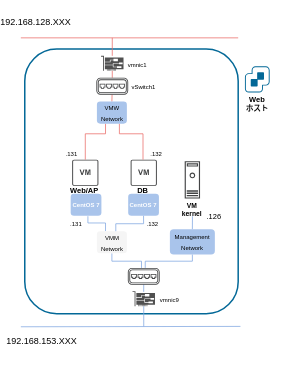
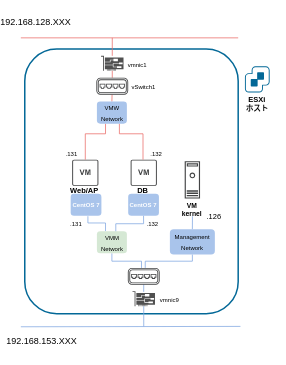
  <mxCell id="0" />
  <mxCell id="1" parent="0" />
  <mxCell id="2" value="" style="endArrow=none;html=1;strokeColor=#EA6B66;" parent="1" edge="1"><mxGeometry width="50" height="50" relative="1" as="geometry"><mxPoint x="20" y="50" as="sourcePoint" /><mxPoint x="310" y="50" as="targetPoint" /></mxGeometry></mxCell>
  <mxCell id="3" value="" style="endArrow=none;html=1;strokeColor=#7EA6E0;" parent="1" edge="1"><mxGeometry width="50" height="50" relative="1" as="geometry"><mxPoint x="20" y="435.5" as="sourcePoint" /><mxPoint x="313" y="435" as="targetPoint" /></mxGeometry></mxCell>
  <mxCell id="4" value="" style="rounded=1;whiteSpace=wrap;html=1;fillColor=none;strokeColor=#036897;strokeWidth=2;" parent="1" vertex="1"><mxGeometry x="25.25" y="65" width="284.75" height="353" as="geometry" /></mxCell>
  <mxCell id="5" value="" style="endArrow=none;html=1;strokeColor=#EA6B66;" parent="1" source="28" edge="1"><mxGeometry width="50" height="50" relative="1" as="geometry"><mxPoint x="142" y="140" as="sourcePoint" /><mxPoint x="142" y="50" as="targetPoint" /></mxGeometry></mxCell>
  <mxCell id="6" value="192.168.128.XXX" style="text;html=1;strokeColor=none;fillColor=none;align=center;verticalAlign=middle;whiteSpace=wrap;rounded=0;" parent="1" vertex="1"><mxGeometry x="20" y="20" width="40" height="20" as="geometry" /></mxCell>
  <mxCell id="7" value="192.168.153.XXX" style="text;html=1;strokeColor=none;fillColor=none;align=center;verticalAlign=middle;whiteSpace=wrap;rounded=0;" parent="1" vertex="1"><mxGeometry x="28" y="445" width="40" height="20" as="geometry" /></mxCell>
  <mxCell id="8" value=".126" style="text;html=1;strokeColor=none;fillColor=none;align=center;verticalAlign=middle;whiteSpace=wrap;rounded=0;fontSize=10;" parent="1" vertex="1"><mxGeometry x="258.25" y="278" width="40" height="20" as="geometry" /></mxCell>
  <mxCell id="9" value="" style="pointerEvents=1;shadow=0;dashed=0;html=1;strokeColor=none;fillColor=#434445;aspect=fixed;labelPosition=center;verticalLabelPosition=bottom;verticalAlign=top;align=center;outlineConnect=0;shape=mxgraph.vvd.machine;" parent="1" vertex="1"><mxGeometry x="238.62" y="214.5" width="20.5" height="50" as="geometry" /></mxCell>
  <mxCell id="10" value="" style="pointerEvents=1;shadow=0;dashed=0;html=1;strokeColor=none;fillColor=#434445;aspect=fixed;labelPosition=center;verticalLabelPosition=bottom;verticalAlign=top;align=center;outlineConnect=0;shape=mxgraph.vvd.virtual_machine;direction=south;rotation=-90;" parent="1" vertex="1"><mxGeometry x="88.5" y="212.5" width="35" height="35" as="geometry" /></mxCell>
  <mxCell id="11" value="" style="pointerEvents=1;shadow=0;dashed=0;html=1;strokeColor=none;fillColor=#434445;aspect=fixed;labelPosition=center;verticalLabelPosition=bottom;verticalAlign=top;align=center;outlineConnect=0;shape=mxgraph.vvd.virtual_machine;" parent="1" vertex="1"><mxGeometry x="166.5" y="212.5" width="35" height="35" as="geometry" /></mxCell>
  <mxCell id="12" value="" style="pointerEvents=1;shadow=0;dashed=0;html=1;strokeColor=none;fillColor=#036897;aspect=fixed;labelPosition=center;verticalLabelPosition=bottom;verticalAlign=top;align=center;outlineConnect=0;shape=mxgraph.vvd.vcenter_server;" parent="1" vertex="1"><mxGeometry x="319" y="88" width="33" height="35" as="geometry" /></mxCell>
  <mxCell id="13" value="&lt;div style=&quot;font-size: 8px&quot;&gt;&lt;font style=&quot;font-size: 8px&quot;&gt;&lt;b style=&quot;font-size: 8px&quot;&gt;CentOS 7&lt;/b&gt;&lt;/font&gt;&lt;/div&gt;" style="rounded=1;whiteSpace=wrap;html=1;fontColor=#FFFFFF;fillColor=#A9C4EB;strokeColor=none;fontSize=8;" parent="1" vertex="1"><mxGeometry x="86.5" y="258" width="41" height="29.5" as="geometry" /></mxCell>
  <mxCell id="14" value="&lt;div style=&quot;font-size: 9px&quot;&gt;&lt;font style=&quot;font-size: 9px&quot;&gt;&lt;b style=&quot;font-size: 8px&quot;&gt;CentOS 7&lt;/b&gt;&lt;/font&gt;&lt;/div&gt;" style="rounded=1;whiteSpace=wrap;html=1;fontColor=#FFFFFF;fillColor=#A9C4EB;strokeColor=none;fontSize=10;" parent="1" vertex="1"><mxGeometry x="163.25" y="258" width="41" height="29.5" as="geometry" /></mxCell>
  <mxCell id="15" value="" style="endArrow=none;html=1;strokeColor=#EA6B66;exitX=0.5;exitY=0;exitDx=0;exitDy=0;" parent="1" source="40" target="37" edge="1"><mxGeometry width="50" height="50" relative="1" as="geometry"><mxPoint x="142" y="148" as="sourcePoint" /><mxPoint x="141.66" y="125.76" as="targetPoint" /></mxGeometry></mxCell>
  <mxCell id="16" value="Web/AP" style="text;html=1;strokeColor=none;fillColor=none;align=center;verticalAlign=middle;whiteSpace=wrap;rounded=0;fontStyle=1;fontSize=10;" parent="1" vertex="1"><mxGeometry x="75" y="243" width="60" height="20" as="geometry" /></mxCell>
  <mxCell id="17" value="DB" style="text;html=1;strokeColor=none;fillColor=none;align=center;verticalAlign=middle;whiteSpace=wrap;rounded=0;fontStyle=1;fontSize=10;" parent="1" vertex="1"><mxGeometry x="152.5" y="242.5" width="60" height="20" as="geometry" /></mxCell>
  <mxCell id="18" value="" style="rounded=0;orthogonalLoop=1;jettySize=auto;html=1;endArrow=none;endFill=0;strokeColor=#7EA6E0;entryX=0.5;entryY=0;entryDx=0;entryDy=0;" parent="1" target="35" edge="1"><mxGeometry relative="1" as="geometry"><mxPoint x="249" y="288" as="sourcePoint" /><mxPoint x="249" y="308" as="targetPoint" /></mxGeometry></mxCell>
  <mxCell id="19" value="&lt;div style=&quot;font-size: 9px;&quot;&gt;VM&lt;/div&gt;&lt;div style=&quot;font-size: 9px;&quot;&gt;kernel&lt;br style=&quot;font-size: 9px;&quot;&gt;&lt;/div&gt;" style="text;html=1;strokeColor=none;fillColor=none;align=center;verticalAlign=middle;whiteSpace=wrap;rounded=0;fontStyle=1;fontSize=9;" parent="1" vertex="1"><mxGeometry x="232.37" y="268.75" width="33" height="20" as="geometry" /></mxCell>
- <mxCell id="20" value="Web ホスト" style="text;html=1;strokeColor=none;fillColor=none;align=center;verticalAlign=middle;whiteSpace=wrap;rounded=0;fontStyle=1;fontSize=10;" parent="1" vertex="1"><mxGeometry x="319" y="128" width="33" height="20" as="geometry" /></mxCell>
+ <mxCell id="20" value="ESXi ホスト" style="text;html=1;strokeColor=none;fillColor=none;align=center;verticalAlign=middle;whiteSpace=wrap;rounded=0;fontStyle=1;fontSize=10;" parent="1" vertex="1"><mxGeometry x="319" y="128" width="33" height="20" as="geometry" /></mxCell>
  <mxCell id="21" value="" style="edgeStyle=orthogonalEdgeStyle;rounded=0;orthogonalLoop=1;jettySize=auto;html=1;endArrow=none;endFill=0;strokeColor=#7EA6E0;exitX=0.5;exitY=1;exitDx=0;exitDy=0;" parent="1" source="14" edge="1"><mxGeometry relative="1" as="geometry"><mxPoint x="166.71" y="267.71" as="sourcePoint" /><Array as="points"><mxPoint x="183" y="298" /><mxPoint x="147" y="298" /></Array><mxPoint x="146.71" y="308.71" as="targetPoint" /></mxGeometry></mxCell>
  <mxCell id="22" value="" style="edgeStyle=orthogonalEdgeStyle;rounded=0;orthogonalLoop=1;jettySize=auto;html=1;endArrow=none;endFill=0;strokeColor=#7EA6E0;exitX=0.5;exitY=1;exitDx=0;exitDy=0;" parent="1" edge="1"><mxGeometry relative="1" as="geometry"><mxPoint x="109.504" y="287.996" as="sourcePoint" /><Array as="points"><mxPoint x="110" y="297" /><mxPoint x="133" y="297" /></Array><mxPoint x="132.966" y="308" as="targetPoint" /></mxGeometry></mxCell>
  <mxCell id="23" value="" style="endArrow=none;html=1;strokeColor=#7EA6E0;" parent="1" edge="1"><mxGeometry width="50" height="50" relative="1" as="geometry"><mxPoint x="183.93" y="389" as="sourcePoint" /><mxPoint x="184" y="379" as="targetPoint" /></mxGeometry></mxCell>
  <mxCell id="24" value=".131" style="text;html=1;strokeColor=none;fillColor=none;align=center;verticalAlign=middle;whiteSpace=wrap;rounded=0;fontSize=8;" parent="1" vertex="1"><mxGeometry x="74" y="287.5" width="40" height="20" as="geometry" /></mxCell>
  <mxCell id="25" value=".132" style="text;html=1;strokeColor=none;fillColor=none;align=center;verticalAlign=middle;whiteSpace=wrap;rounded=0;fontSize=8;" parent="1" vertex="1"><mxGeometry x="175.87" y="287.5" width="40" height="20" as="geometry" /></mxCell>
  <mxCell id="26" value=".131" style="text;html=1;strokeColor=none;fillColor=none;align=center;verticalAlign=middle;whiteSpace=wrap;rounded=0;fontSize=8;" parent="1" vertex="1"><mxGeometry x="68" y="194.5" width="40" height="20" as="geometry" /></mxCell>
  <mxCell id="27" value=".132" style="text;html=1;strokeColor=none;fillColor=none;align=center;verticalAlign=middle;whiteSpace=wrap;rounded=0;fontSize=8;" parent="1" vertex="1"><mxGeometry x="186.13" y="194.5" width="29.87" height="20" as="geometry" /></mxCell>
  <mxCell id="28" value="" style="pointerEvents=1;shadow=0;dashed=0;html=1;strokeColor=none;fillColor=#505050;labelPosition=center;verticalLabelPosition=bottom;verticalAlign=top;outlineConnect=0;align=center;shape=mxgraph.office.devices.nic;" parent="1" vertex="1"><mxGeometry x="127" y="74" width="30" height="20" as="geometry" /></mxCell>
  <mxCell id="29" value="" style="endArrow=none;html=1;strokeColor=#EA6B66;" parent="1" source="37" target="28" edge="1"><mxGeometry width="50" height="50" relative="1" as="geometry"><mxPoint x="142" y="110" as="sourcePoint" /><mxPoint x="142" y="50" as="targetPoint" /></mxGeometry></mxCell>
  <mxCell id="30" value="" style="pointerEvents=1;shadow=0;dashed=0;html=1;strokeColor=none;fillColor=#505050;labelPosition=center;verticalLabelPosition=bottom;verticalAlign=top;outlineConnect=0;align=center;shape=mxgraph.office.devices.nic;" parent="1" vertex="1"><mxGeometry x="169" y="388" width="30" height="20" as="geometry" /></mxCell>
  <mxCell id="31" value="" style="endArrow=none;html=1;strokeColor=#7EA6E0;" parent="1" target="30" edge="1"><mxGeometry width="50" height="50" relative="1" as="geometry"><mxPoint x="184" y="435" as="sourcePoint" /><mxPoint x="184" y="415" as="targetPoint" /></mxGeometry></mxCell>
  <mxCell id="32" style="edgeStyle=orthogonalEdgeStyle;rounded=0;orthogonalLoop=1;jettySize=auto;html=1;exitX=0.5;exitY=1;exitDx=0;exitDy=0;endArrow=none;endFill=0;strokeColor=#7EA6E0;" parent="1" source="33" target="36" edge="1"><mxGeometry relative="1" as="geometry"><Array as="points"><mxPoint x="141" y="348" /><mxPoint x="181" y="348" /></Array></mxGeometry></mxCell>
- <mxCell id="33" value="&lt;div align=&quot;center&quot;&gt;&lt;font style=&quot;font-size: 8px&quot; face=&quot;Helvetica&quot;&gt;VMM&lt;/font&gt;&lt;/div&gt;&lt;div align=&quot;center&quot;&gt;&lt;font style=&quot;font-size: 8px&quot; face=&quot;Helvetica&quot;&gt;Network&lt;/font&gt;&lt;/div&gt;" style="rounded=1;whiteSpace=wrap;html=1;align=center;fillColor=#f5f5f5;strokeColor=none;" parent="1" vertex="1"><mxGeometry x="121.5" y="308" width="40" height="29.44" as="geometry" /></mxCell>
+ <mxCell id="33" value="&lt;div align=&quot;center&quot;&gt;&lt;font style=&quot;font-size: 8px&quot; face=&quot;Helvetica&quot;&gt;VMM&lt;/font&gt;&lt;/div&gt;&lt;div align=&quot;center&quot;&gt;&lt;font style=&quot;font-size: 8px&quot; face=&quot;Helvetica&quot;&gt;Network&lt;/font&gt;&lt;/div&gt;" style="rounded=1;whiteSpace=wrap;html=1;align=center;fillColor=#d5e8d4;strokeColor=none;" parent="1" vertex="1"><mxGeometry x="121.5" y="308" width="40" height="29.44" as="geometry" /></mxCell>
  <mxCell id="34" style="edgeStyle=orthogonalEdgeStyle;rounded=0;orthogonalLoop=1;jettySize=auto;html=1;exitX=0.5;exitY=1;exitDx=0;exitDy=0;endArrow=none;endFill=0;strokeColor=#7EA6E0;" parent="1" source="35" target="36" edge="1"><mxGeometry relative="1" as="geometry"><Array as="points"><mxPoint x="249" y="348" /><mxPoint x="186" y="348" /></Array></mxGeometry></mxCell>
  <mxCell id="35" value="&lt;div&gt;&lt;font style=&quot;font-size: 8px&quot;&gt;Management&lt;/font&gt;&lt;/div&gt;&lt;div&gt;&lt;font style=&quot;font-size: 8px&quot;&gt;Network&lt;/font&gt;&lt;/div&gt;" style="rounded=1;whiteSpace=wrap;html=1;fillColor=#a9c4eb;strokeColor=none;" parent="1" vertex="1"><mxGeometry x="218.87" y="305.5" width="60" height="33.5" as="geometry" /></mxCell>
  <mxCell id="36" value="" style="pointerEvents=1;shadow=0;dashed=0;html=1;strokeColor=none;fillColor=#434445;aspect=fixed;labelPosition=center;verticalLabelPosition=bottom;verticalAlign=top;align=center;outlineConnect=0;shape=mxgraph.vvd.virtual_switch;fontSize=10;" parent="1" vertex="1"><mxGeometry x="162.75" y="356.97" width="42.5" height="22.53" as="geometry" /></mxCell>
  <mxCell id="37" value="" style="pointerEvents=1;shadow=0;dashed=0;html=1;strokeColor=none;fillColor=#434445;aspect=fixed;labelPosition=center;verticalLabelPosition=bottom;verticalAlign=top;align=center;outlineConnect=0;shape=mxgraph.vvd.virtual_switch;fontSize=10;" parent="1" vertex="1"><mxGeometry x="120.75" y="103.23" width="42.5" height="22.53" as="geometry" /></mxCell>
  <mxCell id="38" style="edgeStyle=orthogonalEdgeStyle;rounded=0;orthogonalLoop=1;jettySize=auto;html=1;endArrow=none;endFill=0;strokeColor=#EA6B66;" parent="1" source="40" target="10" edge="1"><mxGeometry relative="1" as="geometry"><Array as="points"><mxPoint x="133" y="178" /><mxPoint x="106" y="178" /></Array><mxPoint x="133" y="167" as="sourcePoint" /><mxPoint x="106" y="209" as="targetPoint" /></mxGeometry></mxCell>
  <mxCell id="39" style="edgeStyle=orthogonalEdgeStyle;rounded=0;orthogonalLoop=1;jettySize=auto;html=1;exitX=0.75;exitY=1;exitDx=0;exitDy=0;endArrow=none;endFill=0;strokeColor=#EA6B66;" parent="1" source="40" target="11" edge="1"><mxGeometry relative="1" as="geometry"><Array as="points"><mxPoint x="152" y="178" /><mxPoint x="183" y="178" /></Array></mxGeometry></mxCell>
  <mxCell id="40" value="&lt;div align=&quot;center&quot;&gt;&lt;font style=&quot;font-size: 8px&quot; face=&quot;Helvetica&quot;&gt;VMW&lt;/font&gt;&lt;/div&gt;&lt;div align=&quot;center&quot;&gt;&lt;font style=&quot;font-size: 8px&quot; face=&quot;Helvetica&quot;&gt;Network&lt;/font&gt;&lt;/div&gt;" style="rounded=1;whiteSpace=wrap;html=1;align=center;fillColor=#a9c4eb;strokeColor=none;" parent="1" vertex="1"><mxGeometry x="121.5" y="135.06" width="40" height="29.44" as="geometry" /></mxCell>
  <mxCell id="41" value="&lt;font style=&quot;font-size: 8px&quot;&gt;vSwitch1&lt;/font&gt;" style="text;html=1;" parent="1" vertex="1"><mxGeometry x="166" y="100.5" width="50" height="30" as="geometry" /></mxCell>
  <mxCell id="42" value="&lt;font style=&quot;font-size: 8px&quot;&gt;vmnic9&lt;/font&gt;" style="text;html=1;" parent="1" vertex="1"><mxGeometry x="203.5" y="385" width="40" height="30" as="geometry" /></mxCell>
  <mxCell id="43" value="&lt;font style=&quot;font-size: 8px&quot;&gt;vmnic1&lt;/font&gt;" style="text;html=1;" parent="1" vertex="1"><mxGeometry x="160.5" y="71" width="40" height="30" as="geometry" /></mxCell>
